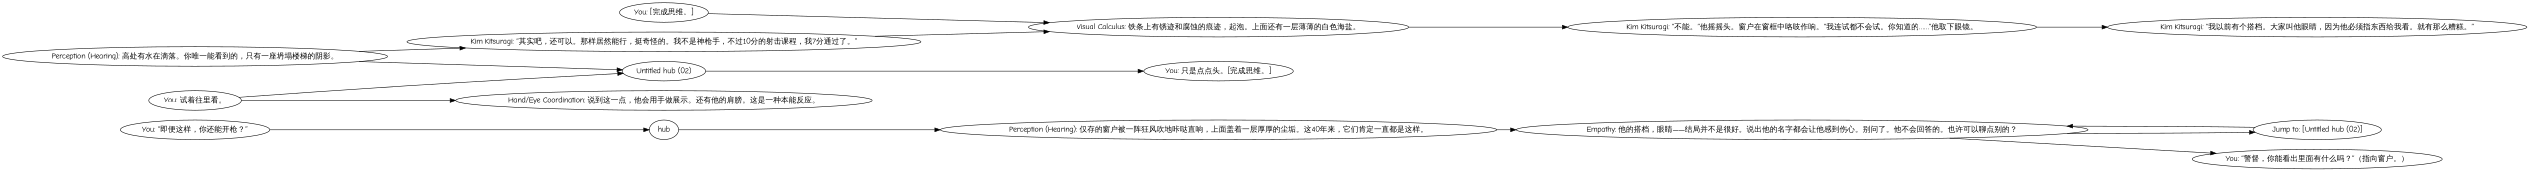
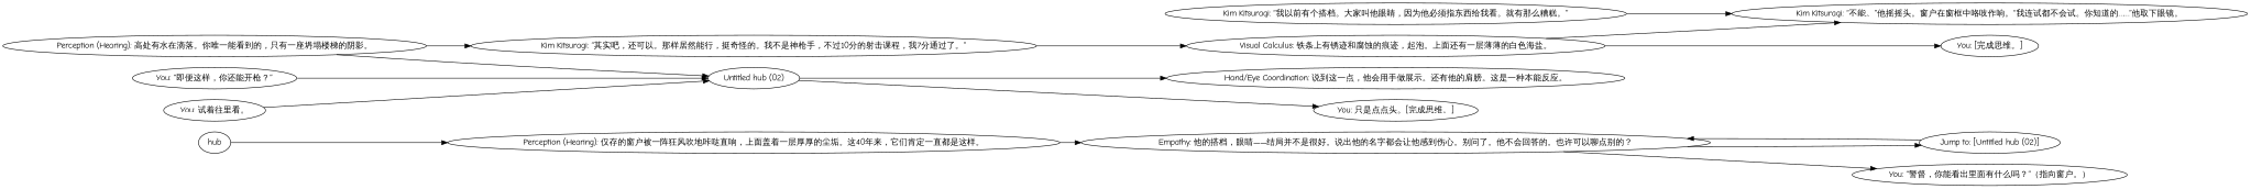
  digraph {
    fontname="Comic Neue"
    rankdir=LR
    node [fontname="Comic Neue"]
    edge [fontname="Comic Neue"]
    n1 [label=hub]
    n2 [label="Perception (Hearing): 仅存的窗户被一阵狂风吹地咔哒直响，上面盖着一层厚厚的尘垢。这40年来，它们肯定一直都是这样。"]
    n3 [label="Empathy: 他的搭档，眼睛——结局并不是很好。说出他的名字都会让他感到伤心。别问了。他不会回答的。也许可以聊点别的？"]
    n4 [label="Kim Kitsuragi: “其实吧，还可以。那样居然能行，挺奇怪的。我不是神枪手，不过10分的射击课程，我7分通过了。”"]
    n5 [label="Visual Calculus: 铁条上有锈迹和腐蚀的痕迹，起泡。上面还有一层薄薄的白色海盐。"]
    n6 [label="You: [完成思维。]"]
    n7 [label="Kim Kitsuragi: “不能。”他摇摇头。窗户在窗框中咯吱作响。“我连试都不会试。你知道的……”他取下眼镜。"]
    n8 [label="Hand/Eye Coordination: 说到这一点，他会用手做展示。还有他的肩膀。这是一种本能反应。"]
    n9 [label="Jump to: [Untitled hub (02)]"]
    n10 [label="You: “警督，你能看出里面有什么吗？”（指向窗户。）"]
    n11 [label="You: “即便这样，你还能开枪？”"]
    n12 [label="Untitled hub (02)"]
    n13 [label="You: 只是点点头。[完成思维。]"]
    n14 [label="Perception (Hearing): 高处有水在滴落。你唯一能看到的，只有一座坍塌楼梯的阴影。"]
    n15 [label="Kim Kitsuragi: “我以前有个搭档。大家叫他眼睛，因为他必须指东西给我看。就有那么糟糕。”"]
    n16 [label="You: 试着往里看。"]
    n1 -> n2
    n2 -> n3
    n3 -> n9
    n3 -> n10
    n4 -> n5
-   n6 -> n5
+   n5 -> n6
    n5 -> n7
-   n7 -> n15
+   n15 -> n7
    n9 -> n3
-   n11 -> n1
-   n16 -> n8
+   n11 -> n12
+   n12 -> n8
    n12 -> n13
    n14 -> n4
    n14 -> n12
    n16 -> n12
  }
